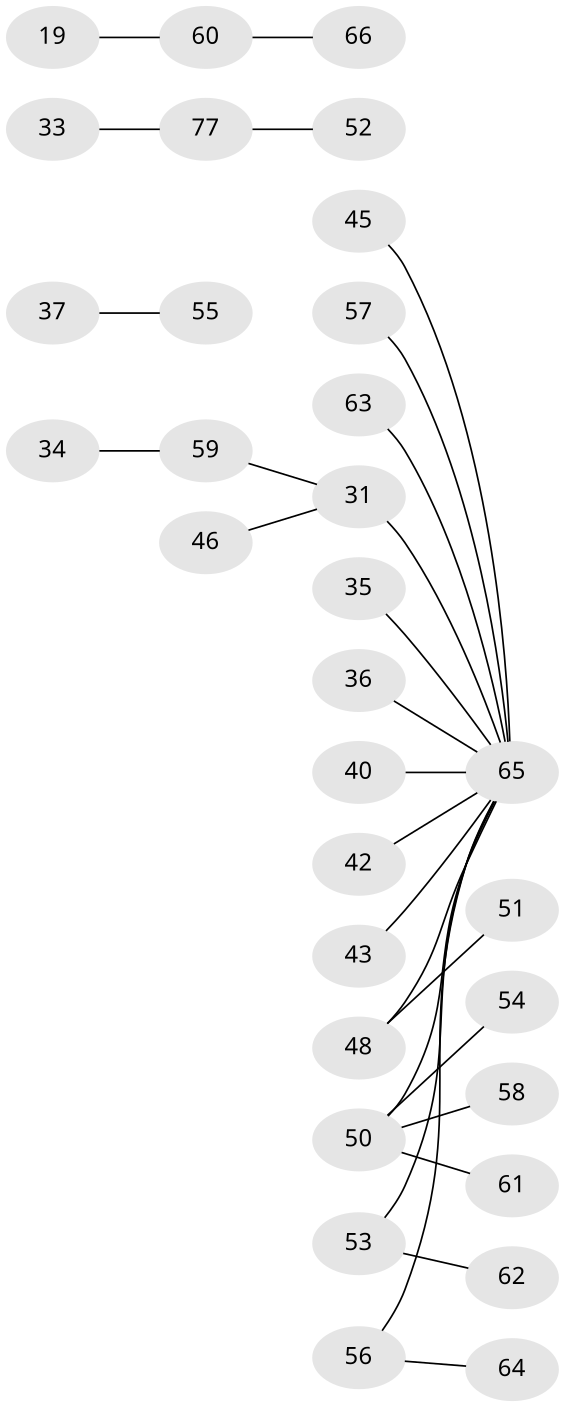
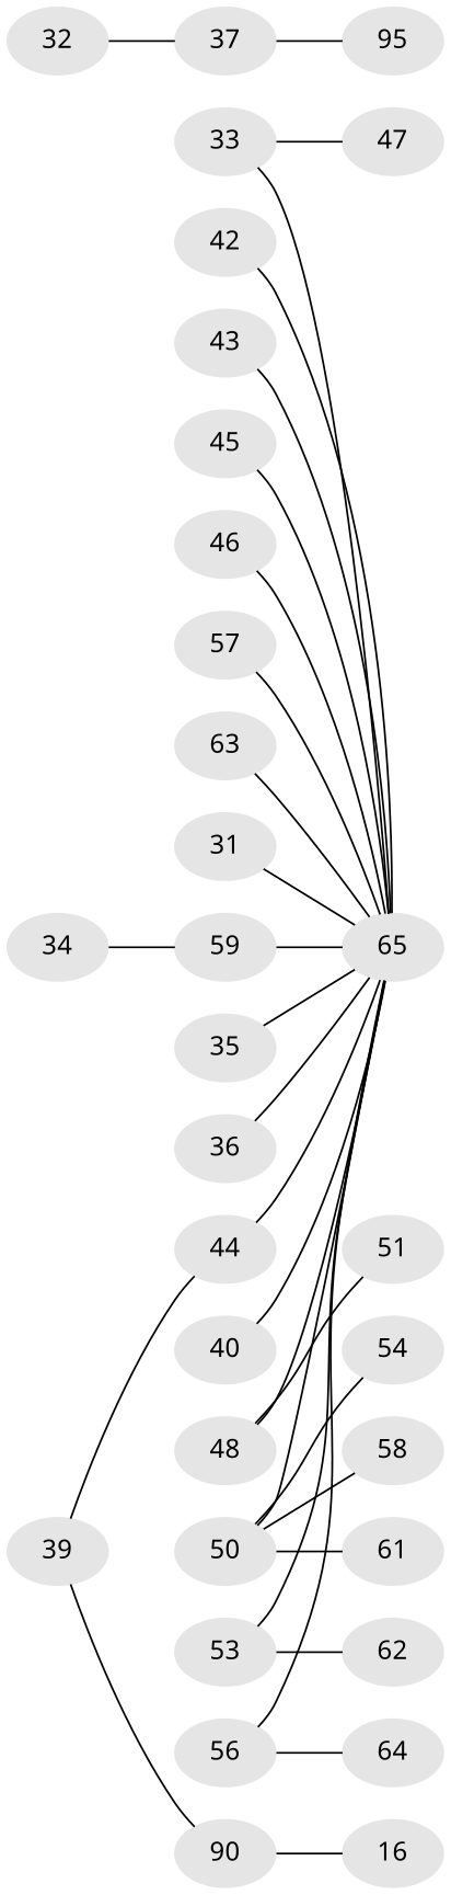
  graph {
    fontname="Noto Sans"
    rankdir=LR
    node [color=gray90 fontname="Noto Sans" style=filled]
    edge [fontname="Noto Sans"]
    65 [super="+30+38"]
    31
+   32
    37
-   55
+   55 [label=95]
    33
-   47 [label=77]
-   52
+   47
    34
    59
    35
    36
-   39 [label=19]
-   60
-   66
+   44 [super="+10"]
+   39
+   60 [label=90]
+   66 [label=16]
    40
    42
    43
    45
    46
    48
    51
    50 [super="+49"]
    54
    58
    61
    53 [super="+22+23"]
    62
    56 [super="+9"]
    64
    57
    63
    31 -- 65
+   32 -- 37
    37 -- 55
+   33 -- 65
    33 -- 47
-   47 -- 52
    34 -- 59
-   59 -- 31
+   59 -- 65
    35 -- 65
    36 -- 65
+   44 -- 65
+   39 -- 44
    39 -- 60
    60 -- 66
    40 -- 65
    42 -- 65
    43 -- 65
    45 -- 65
-   46 -- 31
+   46 -- 65
    48 -- 65
    48 -- 51
    50 -- 65
    50 -- 54
    50 -- 58
    50 -- 61
    53 -- 65
    53 -- 62
    56 -- 65
    56 -- 64
    57 -- 65
    63 -- 65
  }
